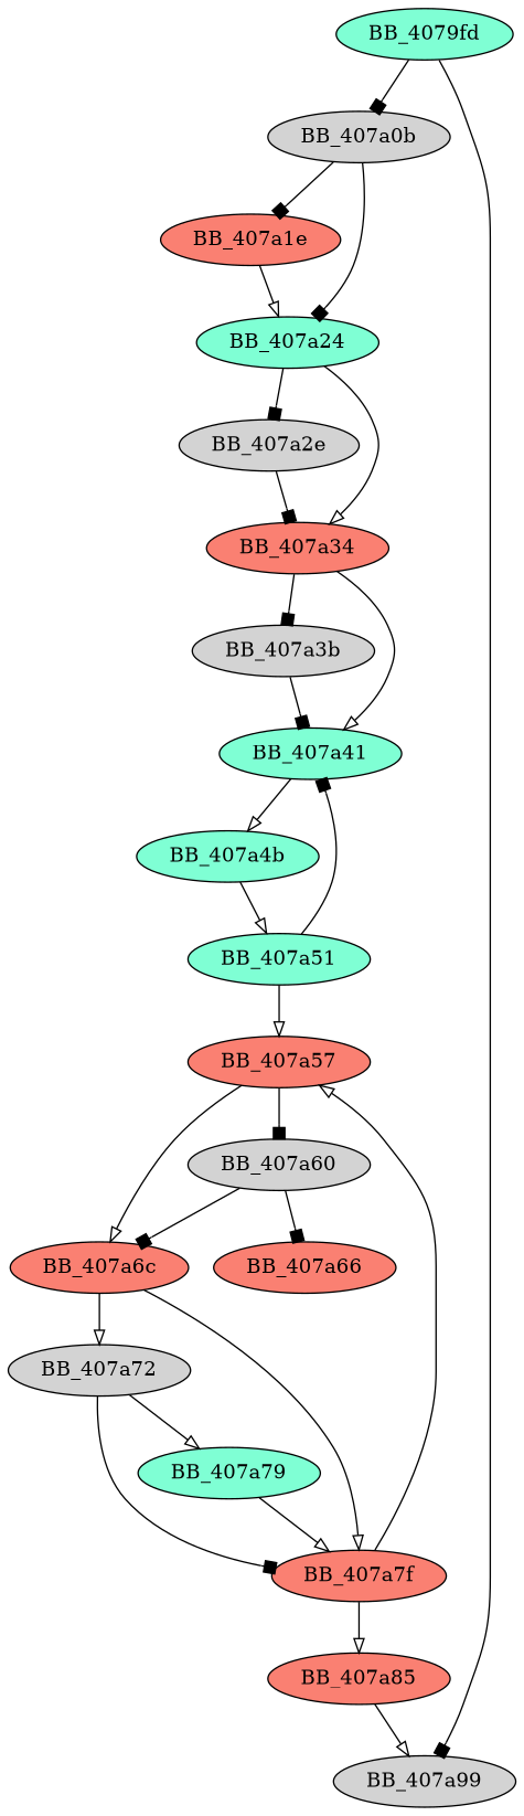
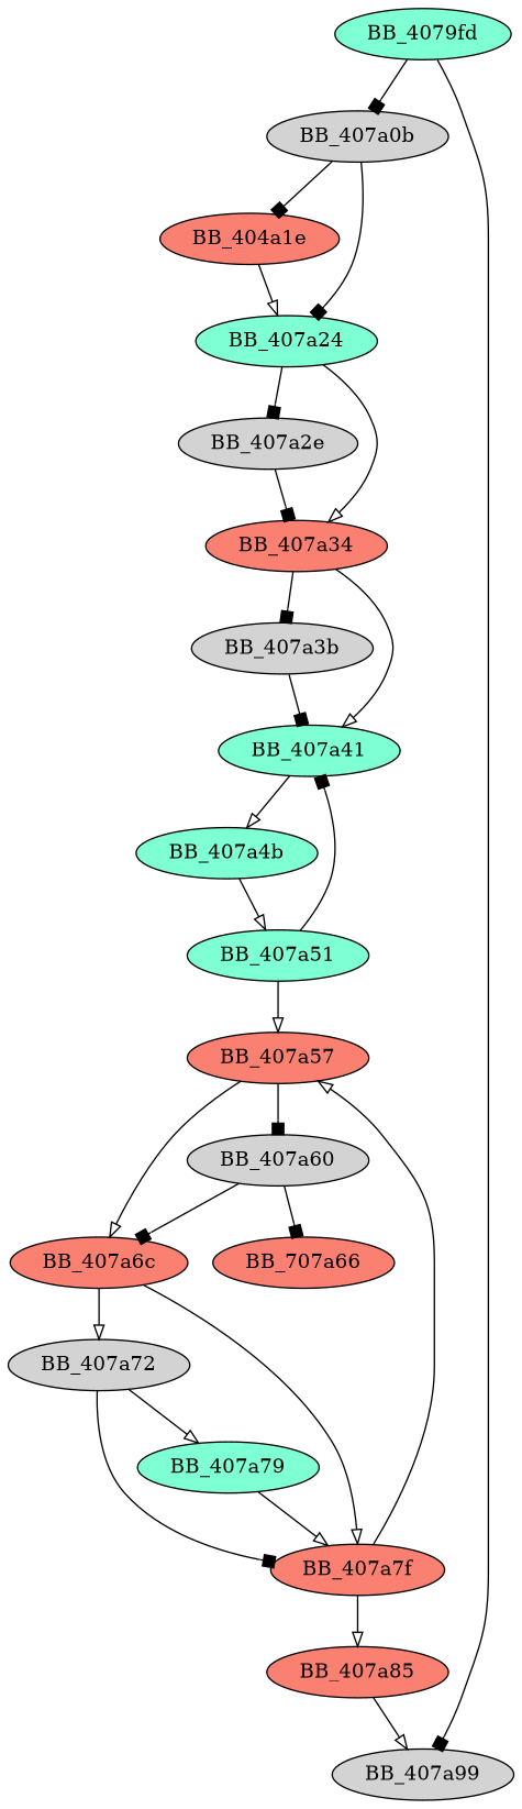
  digraph {
    node [fillcolor=salmon style=filled]
    edge [arrowhead=onormal]
    BB_4079fd [fillcolor=aquamarine]
    BB_407a0b [fillcolor=lightgrey]
    BB_407a99 [fillcolor=lightgrey]
-   BB_407a1e
+   BB_407a1e [label=BB_404a1e]
    BB_407a24 [fillcolor=aquamarine]
    BB_407a2e [fillcolor=lightgrey]
    BB_407a34
    BB_407a3b [fillcolor=lightgrey]
    BB_407a41 [fillcolor=aquamarine]
    BB_407a4b [fillcolor=aquamarine]
    BB_407a51 [fillcolor=aquamarine]
    BB_407a57
    BB_407a60 [fillcolor=lightgrey]
    BB_407a6c
-   BB_407a66
+   BB_407a66 [label=BB_707a66]
    BB_407a72 [fillcolor=lightgrey]
    BB_407a7f
    BB_407a79 [fillcolor=aquamarine]
    BB_407a85
    BB_4079fd -> BB_407a0b [arrowhead=box]
    BB_4079fd -> BB_407a99 [arrowhead=box]
    BB_407a0b -> BB_407a1e [arrowhead=box]
    BB_407a0b -> BB_407a24 [arrowhead=box]
    BB_407a1e -> BB_407a24
    BB_407a24 -> BB_407a2e [arrowhead=box]
    BB_407a24 -> BB_407a34
    BB_407a2e -> BB_407a34 [arrowhead=box]
    BB_407a34 -> BB_407a3b [arrowhead=box]
    BB_407a34 -> BB_407a41
    BB_407a3b -> BB_407a41 [arrowhead=box]
    BB_407a41 -> BB_407a4b
    BB_407a4b -> BB_407a51
    BB_407a51 -> BB_407a41 [arrowhead=box]
    BB_407a51 -> BB_407a57
    BB_407a57 -> BB_407a60 [arrowhead=box]
    BB_407a57 -> BB_407a6c
    BB_407a60 -> BB_407a6c [arrowhead=box]
    BB_407a60 -> BB_407a66 [arrowhead=box]
    BB_407a6c -> BB_407a72
    BB_407a6c -> BB_407a7f
    BB_407a72 -> BB_407a7f [arrowhead=box]
    BB_407a72 -> BB_407a79
    BB_407a7f -> BB_407a57
    BB_407a7f -> BB_407a85
    BB_407a79 -> BB_407a7f
    BB_407a85 -> BB_407a99
  }
